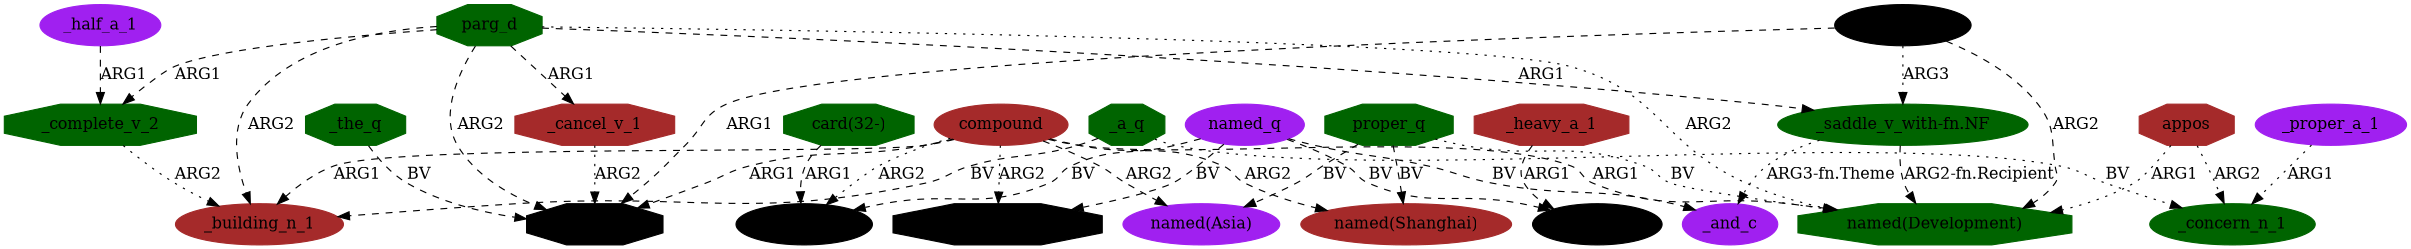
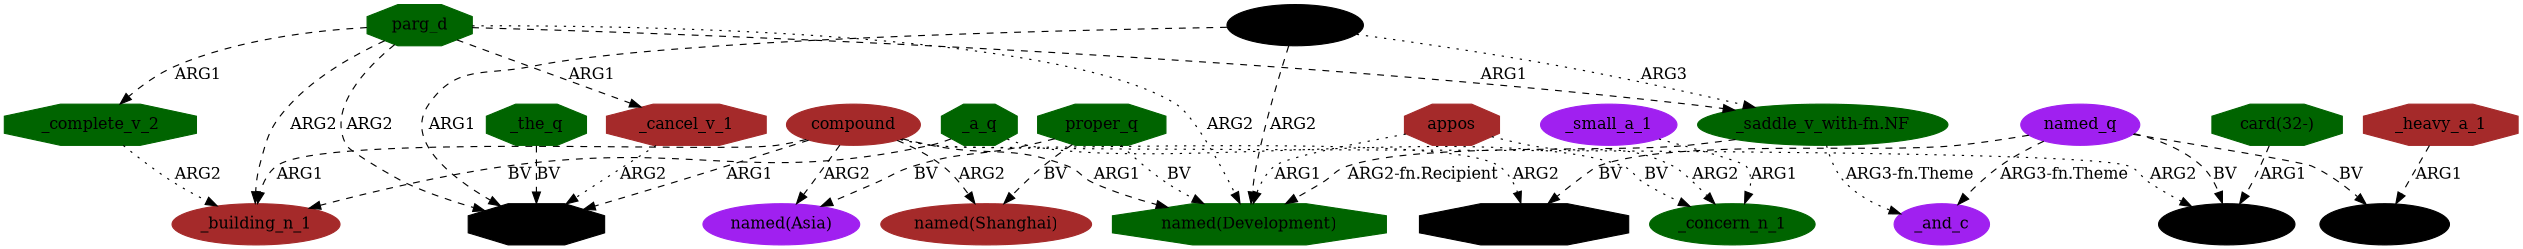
  digraph {
    node [color=darkgreen shape=ellipse style=filled]
    edge [style=dashed]
    parg_d [shape=octagon]
    _loan_n_1 [color=black shape=octagon]
    _cancel_v_1 [color=brown shape=octagon]
    "_saddle_v_with-fn.NF"
    "named(Development)" [shape=octagon]
    _building_n_1 [color=brown]
    _complete_v_2 [shape=octagon]
    _and_c [color=purple]
    _a_q [shape=octagon]
    _concern_n_1
    n11 [color=purple label=named_q]
    _story_n_1 [color=black]
    _debt_n_1 [color=black]
    _apartment_n_1 [color=black shape=octagon]
    _heavy_a_1 [color=brown shape=octagon]
    proper_q [shape=octagon]
    "named(Asia)" [color=purple]
    "named(Shanghai)" [color=brown]
-   _half_a_1 [color=purple]
    compound [color=brown]
    "card(32-)" [shape=octagon]
    _leave_v_1 [color=black]
    appos [color=brown shape=octagon]
    _the_q [shape=octagon]
-   _small_a_1 [color=purple label=_proper_a_1]
+   _small_a_1 [color=purple]
    parg_d -> _loan_n_1 [label=ARG2]
    parg_d -> _cancel_v_1 [label=ARG1]
    parg_d -> "_saddle_v_with-fn.NF" [label=ARG1]
    parg_d -> "named(Development)" [label=ARG2 style=dotted]
    parg_d -> _building_n_1 [label=ARG2]
    parg_d -> _complete_v_2 [label=ARG1]
    _cancel_v_1 -> _loan_n_1 [label=ARG2 style=dotted]
    "_saddle_v_with-fn.NF" -> "named(Development)" [label="ARG2-fn.Recipient"]
    "_saddle_v_with-fn.NF" -> _and_c [label="ARG3-fn.Theme" style=dotted]
    _complete_v_2 -> _building_n_1 [label=ARG2 style=dotted]
    _a_q -> _building_n_1 [label=BV]
    _a_q -> _concern_n_1 [label=BV style=dotted]
-   n11 -> _and_c [label=BV]
+   n11 -> _and_c [label="ARG3-fn.Theme"]
    n11 -> _story_n_1 [label=BV]
    n11 -> _debt_n_1 [label=BV]
    n11 -> _apartment_n_1 [label=BV]
    _heavy_a_1 -> _debt_n_1 [label=ARG1]
    proper_q -> "named(Development)" [label=BV style=dotted]
    proper_q -> "named(Asia)" [label=BV]
    proper_q -> "named(Shanghai)" [label=BV]
-   _half_a_1 -> _complete_v_2 [label=ARG1]
    compound -> _loan_n_1 [label=ARG1]
    compound -> "named(Development)" [label=ARG1]
    compound -> _building_n_1 [label=ARG1]
    compound -> _story_n_1 [label=ARG2 style=dotted]
    compound -> _apartment_n_1 [label=ARG2 style=dotted]
    compound -> "named(Asia)" [label=ARG2]
    compound -> "named(Shanghai)" [label=ARG2]
    "card(32-)" -> _story_n_1 [label=ARG1]
    _leave_v_1 -> _loan_n_1 [label=ARG1]
    _leave_v_1 -> "_saddle_v_with-fn.NF" [label=ARG3 style=dotted]
    _leave_v_1 -> "named(Development)" [label=ARG2]
    appos -> "named(Development)" [label=ARG1 style=dotted]
    appos -> _concern_n_1 [label=ARG2 style=dotted]
    _the_q -> _loan_n_1 [label=BV]
    _small_a_1 -> _concern_n_1 [label=ARG1 style=dotted]
  }
